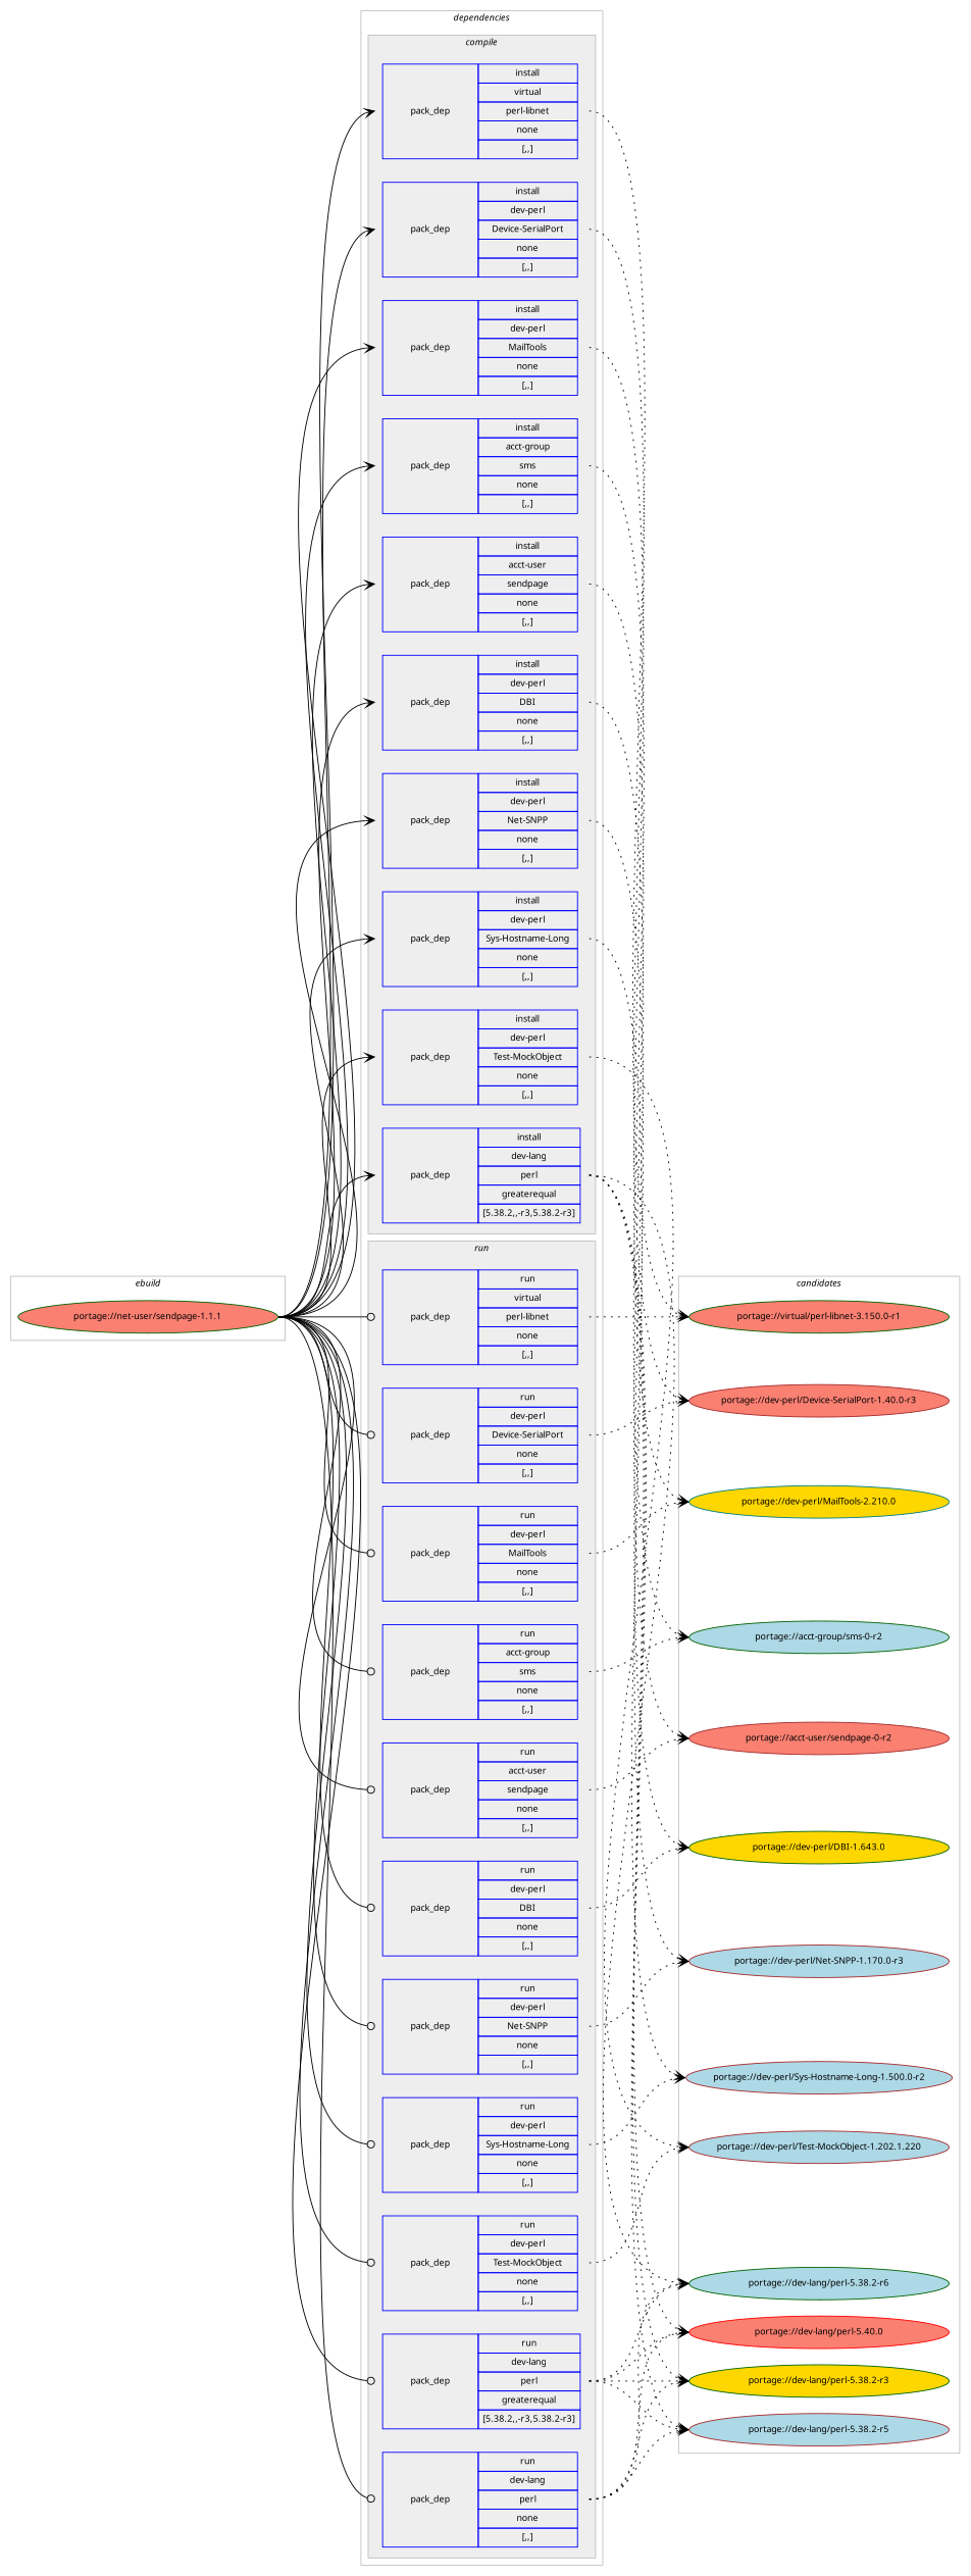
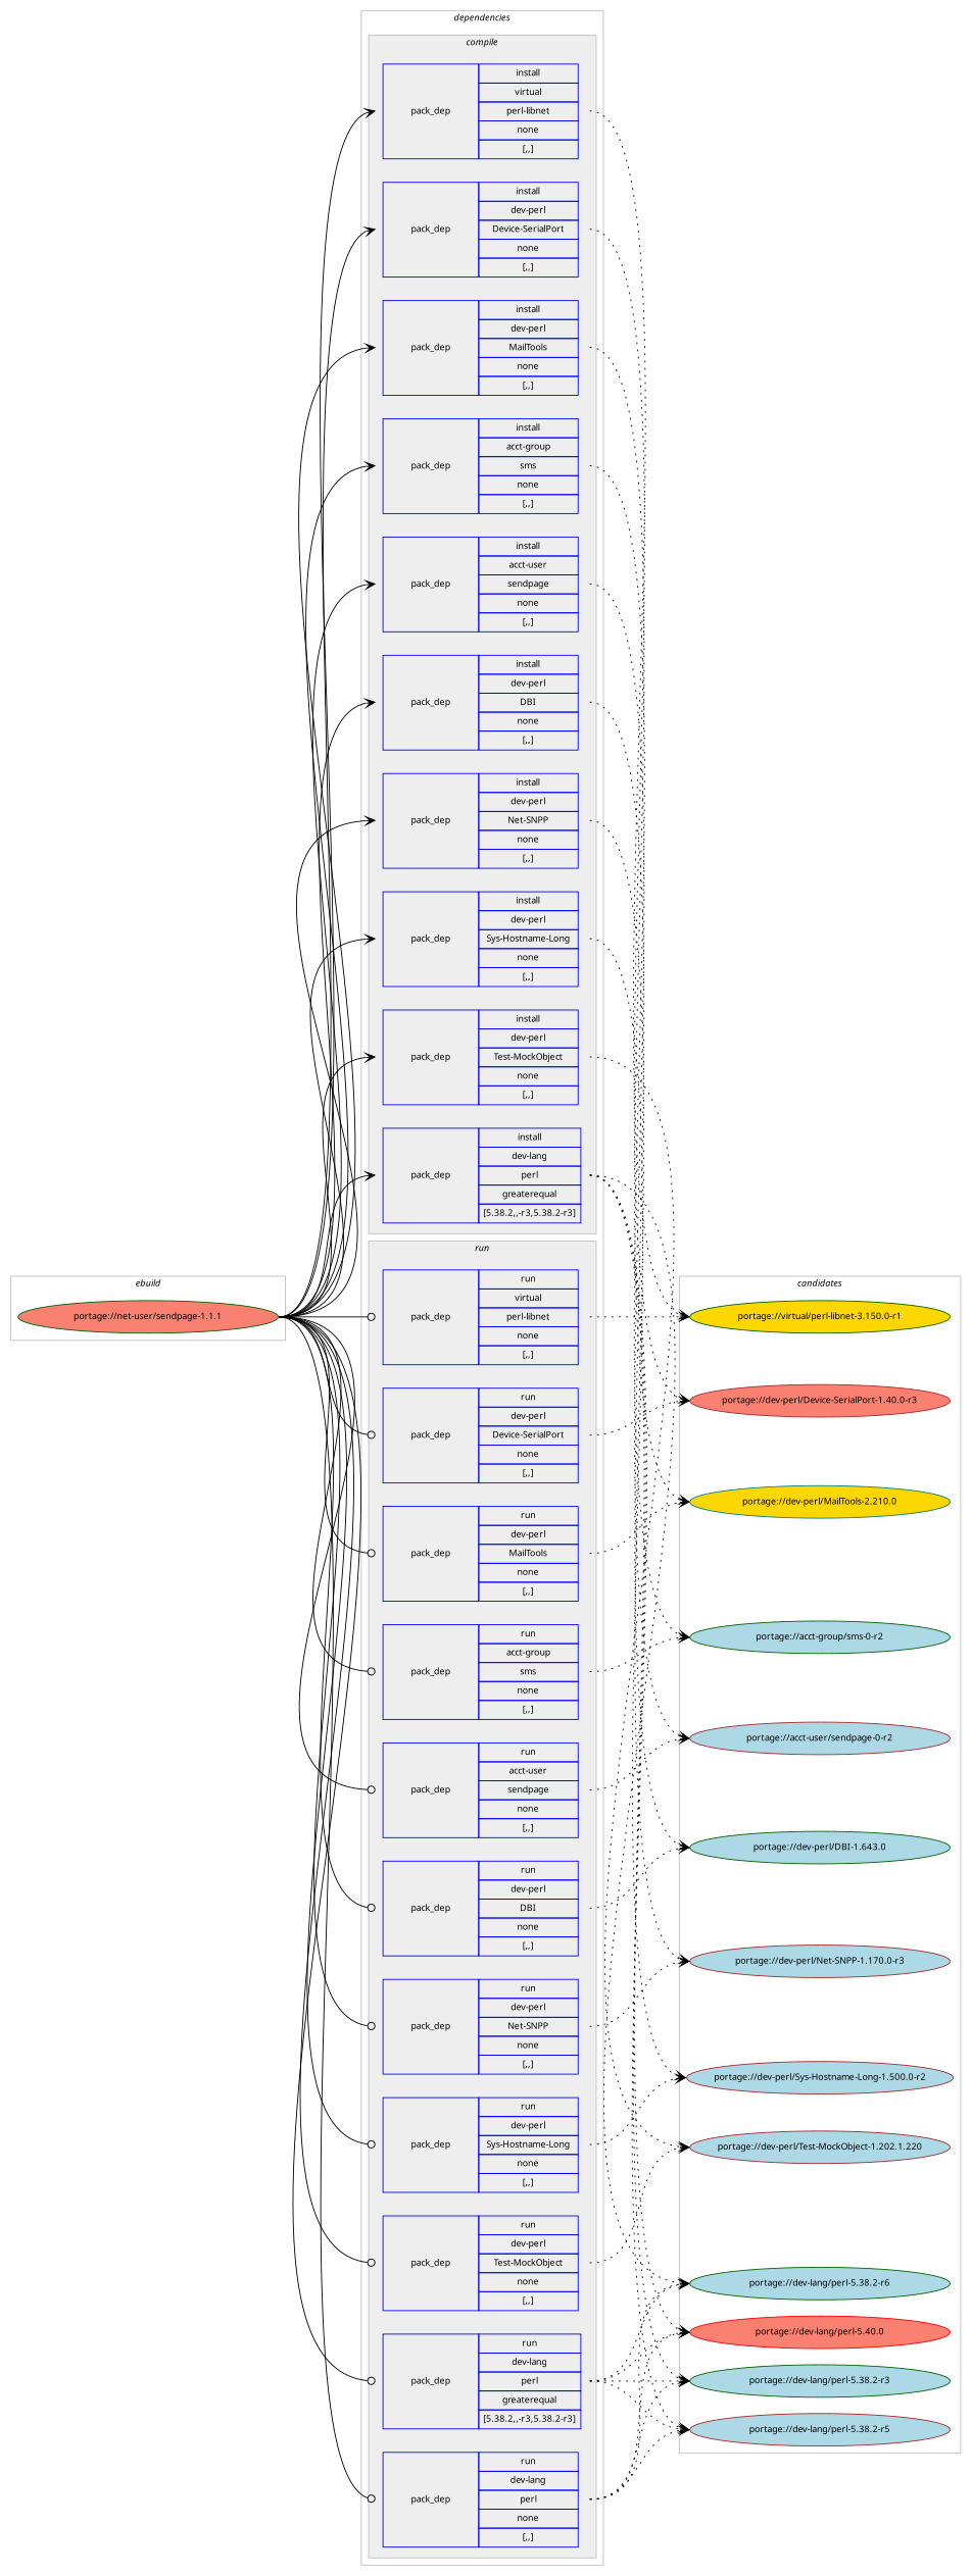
  digraph {
    compound=true
    concentrate=true
    fontname="Noto Sans"
    fontsize=10
    newrank=true
    rankdir=LR
    ranksep=1.5
    node [color=blue fontname="Noto Sans" fontsize=10 shape=none]
    edge [arrowhead=vee fontname="Noto Sans" headport=w style=dotted tailport=e weight=100]
    n1 [color=darkgreen fillcolor=salmon label="portage://net-user/sendpage-1.1.1" style=filled width=4 shape=""]
    n2 [label=<<TABLE BORDER="0" CELLBORDER="1" CELLSPACING="0" CELLPADDING="4" WIDTH="220"><TR><TD ROWSPAN="6" CELLPADDING="30">pack_dep</TD></TR><TR><TD WIDTH="110">install</TD></TR><TR><TD>acct-group</TD></TR><TR><TD>sms</TD></TR><TR><TD>none</TD></TR><TR><TD>[,,]</TD></TR></TABLE>>]
    n3 [label=<<TABLE BORDER="0" CELLBORDER="1" CELLSPACING="0" CELLPADDING="4" WIDTH="220"><TR><TD ROWSPAN="6" CELLPADDING="30">pack_dep</TD></TR><TR><TD WIDTH="110">install</TD></TR><TR><TD>acct-user</TD></TR><TR><TD>sendpage</TD></TR><TR><TD>none</TD></TR><TR><TD>[,,]</TD></TR></TABLE>>]
    n4 [label=<<TABLE BORDER="0" CELLBORDER="1" CELLSPACING="0" CELLPADDING="4" WIDTH="220"><TR><TD ROWSPAN="6" CELLPADDING="30">pack_dep</TD></TR><TR><TD WIDTH="110">install</TD></TR><TR><TD>dev-lang</TD></TR><TR><TD>perl</TD></TR><TR><TD>greaterequal</TD></TR><TR><TD>[5.38.2,,-r3,5.38.2-r3]</TD></TR></TABLE>>]
    n5 [label=<<TABLE BORDER="0" CELLBORDER="1" CELLSPACING="0" CELLPADDING="4" WIDTH="220"><TR><TD ROWSPAN="6" CELLPADDING="30">pack_dep</TD></TR><TR><TD WIDTH="110">install</TD></TR><TR><TD>dev-perl</TD></TR><TR><TD>DBI</TD></TR><TR><TD>none</TD></TR><TR><TD>[,,]</TD></TR></TABLE>>]
    n6 [label=<<TABLE BORDER="0" CELLBORDER="1" CELLSPACING="0" CELLPADDING="4" WIDTH="220"><TR><TD ROWSPAN="6" CELLPADDING="30">pack_dep</TD></TR><TR><TD WIDTH="110">install</TD></TR><TR><TD>dev-perl</TD></TR><TR><TD>Device-SerialPort</TD></TR><TR><TD>none</TD></TR><TR><TD>[,,]</TD></TR></TABLE>>]
    n7 [label=<<TABLE BORDER="0" CELLBORDER="1" CELLSPACING="0" CELLPADDING="4" WIDTH="220"><TR><TD ROWSPAN="6" CELLPADDING="30">pack_dep</TD></TR><TR><TD WIDTH="110">install</TD></TR><TR><TD>dev-perl</TD></TR><TR><TD>MailTools</TD></TR><TR><TD>none</TD></TR><TR><TD>[,,]</TD></TR></TABLE>>]
    n8 [label=<<TABLE BORDER="0" CELLBORDER="1" CELLSPACING="0" CELLPADDING="4" WIDTH="220"><TR><TD ROWSPAN="6" CELLPADDING="30">pack_dep</TD></TR><TR><TD WIDTH="110">install</TD></TR><TR><TD>dev-perl</TD></TR><TR><TD>Net-SNPP</TD></TR><TR><TD>none</TD></TR><TR><TD>[,,]</TD></TR></TABLE>>]
    n9 [label=<<TABLE BORDER="0" CELLBORDER="1" CELLSPACING="0" CELLPADDING="4" WIDTH="220"><TR><TD ROWSPAN="6" CELLPADDING="30">pack_dep</TD></TR><TR><TD WIDTH="110">install</TD></TR><TR><TD>dev-perl</TD></TR><TR><TD>Sys-Hostname-Long</TD></TR><TR><TD>none</TD></TR><TR><TD>[,,]</TD></TR></TABLE>>]
    n10 [label=<<TABLE BORDER="0" CELLBORDER="1" CELLSPACING="0" CELLPADDING="4" WIDTH="220"><TR><TD ROWSPAN="6" CELLPADDING="30">pack_dep</TD></TR><TR><TD WIDTH="110">install</TD></TR><TR><TD>dev-perl</TD></TR><TR><TD>Test-MockObject</TD></TR><TR><TD>none</TD></TR><TR><TD>[,,]</TD></TR></TABLE>>]
    n11 [label=<<TABLE BORDER="0" CELLBORDER="1" CELLSPACING="0" CELLPADDING="4" WIDTH="220"><TR><TD ROWSPAN="6" CELLPADDING="30">pack_dep</TD></TR><TR><TD WIDTH="110">install</TD></TR><TR><TD>virtual</TD></TR><TR><TD>perl-libnet</TD></TR><TR><TD>none</TD></TR><TR><TD>[,,]</TD></TR></TABLE>>]
    n12 [label=<<TABLE BORDER="0" CELLBORDER="1" CELLSPACING="0" CELLPADDING="4" WIDTH="220"><TR><TD ROWSPAN="6" CELLPADDING="30">pack_dep</TD></TR><TR><TD WIDTH="110">run</TD></TR><TR><TD>acct-group</TD></TR><TR><TD>sms</TD></TR><TR><TD>none</TD></TR><TR><TD>[,,]</TD></TR></TABLE>>]
    n13 [label=<<TABLE BORDER="0" CELLBORDER="1" CELLSPACING="0" CELLPADDING="4" WIDTH="220"><TR><TD ROWSPAN="6" CELLPADDING="30">pack_dep</TD></TR><TR><TD WIDTH="110">run</TD></TR><TR><TD>acct-user</TD></TR><TR><TD>sendpage</TD></TR><TR><TD>none</TD></TR><TR><TD>[,,]</TD></TR></TABLE>>]
    n14 [label=<<TABLE BORDER="0" CELLBORDER="1" CELLSPACING="0" CELLPADDING="4" WIDTH="220"><TR><TD ROWSPAN="6" CELLPADDING="30">pack_dep</TD></TR><TR><TD WIDTH="110">run</TD></TR><TR><TD>dev-lang</TD></TR><TR><TD>perl</TD></TR><TR><TD>greaterequal</TD></TR><TR><TD>[5.38.2,,-r3,5.38.2-r3]</TD></TR></TABLE>>]
    n15 [label=<<TABLE BORDER="0" CELLBORDER="1" CELLSPACING="0" CELLPADDING="4" WIDTH="220"><TR><TD ROWSPAN="6" CELLPADDING="30">pack_dep</TD></TR><TR><TD WIDTH="110">run</TD></TR><TR><TD>dev-lang</TD></TR><TR><TD>perl</TD></TR><TR><TD>none</TD></TR><TR><TD>[,,]</TD></TR></TABLE>>]
    n16 [label=<<TABLE BORDER="0" CELLBORDER="1" CELLSPACING="0" CELLPADDING="4" WIDTH="220"><TR><TD ROWSPAN="6" CELLPADDING="30">pack_dep</TD></TR><TR><TD WIDTH="110">run</TD></TR><TR><TD>dev-perl</TD></TR><TR><TD>DBI</TD></TR><TR><TD>none</TD></TR><TR><TD>[,,]</TD></TR></TABLE>>]
    n17 [label=<<TABLE BORDER="0" CELLBORDER="1" CELLSPACING="0" CELLPADDING="4" WIDTH="220"><TR><TD ROWSPAN="6" CELLPADDING="30">pack_dep</TD></TR><TR><TD WIDTH="110">run</TD></TR><TR><TD>dev-perl</TD></TR><TR><TD>Device-SerialPort</TD></TR><TR><TD>none</TD></TR><TR><TD>[,,]</TD></TR></TABLE>>]
    n18 [label=<<TABLE BORDER="0" CELLBORDER="1" CELLSPACING="0" CELLPADDING="4" WIDTH="220"><TR><TD ROWSPAN="6" CELLPADDING="30">pack_dep</TD></TR><TR><TD WIDTH="110">run</TD></TR><TR><TD>dev-perl</TD></TR><TR><TD>MailTools</TD></TR><TR><TD>none</TD></TR><TR><TD>[,,]</TD></TR></TABLE>>]
    n19 [label=<<TABLE BORDER="0" CELLBORDER="1" CELLSPACING="0" CELLPADDING="4" WIDTH="220"><TR><TD ROWSPAN="6" CELLPADDING="30">pack_dep</TD></TR><TR><TD WIDTH="110">run</TD></TR><TR><TD>dev-perl</TD></TR><TR><TD>Net-SNPP</TD></TR><TR><TD>none</TD></TR><TR><TD>[,,]</TD></TR></TABLE>>]
    n20 [label=<<TABLE BORDER="0" CELLBORDER="1" CELLSPACING="0" CELLPADDING="4" WIDTH="220"><TR><TD ROWSPAN="6" CELLPADDING="30">pack_dep</TD></TR><TR><TD WIDTH="110">run</TD></TR><TR><TD>dev-perl</TD></TR><TR><TD>Sys-Hostname-Long</TD></TR><TR><TD>none</TD></TR><TR><TD>[,,]</TD></TR></TABLE>>]
    n21 [label=<<TABLE BORDER="0" CELLBORDER="1" CELLSPACING="0" CELLPADDING="4" WIDTH="220"><TR><TD ROWSPAN="6" CELLPADDING="30">pack_dep</TD></TR><TR><TD WIDTH="110">run</TD></TR><TR><TD>dev-perl</TD></TR><TR><TD>Test-MockObject</TD></TR><TR><TD>none</TD></TR><TR><TD>[,,]</TD></TR></TABLE>>]
    n22 [label=<<TABLE BORDER="0" CELLBORDER="1" CELLSPACING="0" CELLPADDING="4" WIDTH="220"><TR><TD ROWSPAN="6" CELLPADDING="30">pack_dep</TD></TR><TR><TD WIDTH="110">run</TD></TR><TR><TD>virtual</TD></TR><TR><TD>perl-libnet</TD></TR><TR><TD>none</TD></TR><TR><TD>[,,]</TD></TR></TABLE>>]
    n23 [color=darkgreen fillcolor=lightblue label="portage://acct-group/sms-0-r2" style=filled width=4 shape=""]
    n24 [color=brown fillcolor=lightblue label="portage://dev-perl/Net-SNPP-1.170.0-r3" style=filled width=4 shape=""]
-   n25 [color=brown fillcolor=salmon label="portage://acct-user/sendpage-0-r2" style=filled width=4 shape=""]
+   n25 [color=brown fillcolor=lightblue label="portage://acct-user/sendpage-0-r2" style=filled width=4 shape=""]
    n26 [color=red fillcolor=salmon label="portage://dev-lang/perl-5.40.0" style=filled width=4 shape=""]
    n27 [color=darkgreen fillcolor=lightblue label="portage://dev-lang/perl-5.38.2-r6" style=filled width=4 shape=""]
    n28 [color=brown fillcolor=lightblue label="portage://dev-lang/perl-5.38.2-r5" style=filled width=4 shape=""]
-   n29 [color=darkgreen fillcolor=gold label="portage://dev-lang/perl-5.38.2-r3" style=filled width=4 shape=""]
-   n30 [color=darkgreen fillcolor=gold label="portage://dev-perl/DBI-1.643.0" style=filled width=4 shape=""]
+   n29 [color=darkgreen fillcolor=lightblue label="portage://dev-lang/perl-5.38.2-r3" style=filled width=4 shape=""]
+   n30 [color=darkgreen fillcolor=lightblue label="portage://dev-perl/DBI-1.643.0" style=filled width=4 shape=""]
    n31 [color=brown fillcolor=salmon label="portage://dev-perl/Device-SerialPort-1.40.0-r3" style=filled width=4 shape=""]
    n32 [color=teal fillcolor=gold label="portage://dev-perl/MailTools-2.210.0" style=filled width=4 shape=""]
    n33 [color=brown fillcolor=lightblue label="portage://dev-perl/Sys-Hostname-Long-1.500.0-r2" style=filled width=4 shape=""]
    n34 [color=brown fillcolor=lightblue label="portage://dev-perl/Test-MockObject-1.202.1.220" style=filled width=4 shape=""]
-   n35 [color=darkgreen fillcolor=salmon label="portage://virtual/perl-libnet-3.150.0-r1" style=filled width=4 shape=""]
+   n35 [color=darkgreen fillcolor=gold label="portage://virtual/perl-libnet-3.150.0-r1" style=filled width=4 shape=""]
    subgraph cluster_1 {
      color=gray
      label=<<i>ebuild</i>>
      n1
    }
    subgraph cluster_2 {
      color=gray
      label=<<i>dependencies</i>>
      subgraph cluster_3 {
        color=gray
        fillcolor="#eeeeee"
        label=<<i>compile</i>>
        style=filled
        subgraph sub_4 {
          color=gray
          fillcolor="#eeeeee"
          label=<<i>compile</i>>
          style=filled
          n2
        }
        subgraph sub_5 {
          color=gray
          fillcolor="#eeeeee"
          label=<<i>compile</i>>
          style=filled
          n3
        }
        subgraph sub_6 {
          color=gray
          fillcolor="#eeeeee"
          label=<<i>compile</i>>
          style=filled
          n4
        }
        subgraph sub_7 {
          color=gray
          fillcolor="#eeeeee"
          label=<<i>compile</i>>
          style=filled
          n5
        }
        subgraph sub_8 {
          color=gray
          fillcolor="#eeeeee"
          label=<<i>compile</i>>
          style=filled
          n6
        }
        subgraph sub_9 {
          color=gray
          fillcolor="#eeeeee"
          label=<<i>compile</i>>
          style=filled
          n7
        }
        subgraph sub_10 {
          color=gray
          fillcolor="#eeeeee"
          label=<<i>compile</i>>
          style=filled
          n8
        }
        subgraph sub_11 {
          color=gray
          fillcolor="#eeeeee"
          label=<<i>compile</i>>
          style=filled
          n9
        }
        subgraph sub_12 {
          color=gray
          fillcolor="#eeeeee"
          label=<<i>compile</i>>
          style=filled
          n10
        }
        subgraph sub_13 {
          color=gray
          fillcolor="#eeeeee"
          label=<<i>compile</i>>
          style=filled
          n11
        }
      }
      subgraph cluster_14 {
        color=gray
        fillcolor="#eeeeee"
        label=<<i>compile and run</i>>
        style=filled
      }
      subgraph cluster_15 {
        color=gray
        fillcolor="#eeeeee"
        label=<<i>run</i>>
        style=filled
        subgraph sub_16 {
          color=gray
          fillcolor="#eeeeee"
          label=<<i>run</i>>
          style=filled
          n12
        }
        subgraph sub_17 {
          color=gray
          fillcolor="#eeeeee"
          label=<<i>run</i>>
          style=filled
          n13
        }
        subgraph sub_18 {
          color=gray
          fillcolor="#eeeeee"
          label=<<i>run</i>>
          style=filled
          n14
        }
        subgraph sub_19 {
          color=gray
          fillcolor="#eeeeee"
          label=<<i>run</i>>
          style=filled
          n15
        }
        subgraph sub_20 {
          color=gray
          fillcolor="#eeeeee"
          label=<<i>run</i>>
          style=filled
          n16
        }
        subgraph sub_21 {
          color=gray
          fillcolor="#eeeeee"
          label=<<i>run</i>>
          style=filled
          n17
        }
        subgraph sub_22 {
          color=gray
          fillcolor="#eeeeee"
          label=<<i>run</i>>
          style=filled
          n18
        }
        subgraph sub_23 {
          color=gray
          fillcolor="#eeeeee"
          label=<<i>run</i>>
          style=filled
          n19
        }
        subgraph sub_24 {
          color=gray
          fillcolor="#eeeeee"
          label=<<i>run</i>>
          style=filled
          n20
        }
        subgraph sub_25 {
          color=gray
          fillcolor="#eeeeee"
          label=<<i>run</i>>
          style=filled
          n21
        }
        subgraph sub_26 {
          color=gray
          fillcolor="#eeeeee"
          label=<<i>run</i>>
          style=filled
          n22
        }
      }
    }
    subgraph cluster_27 {
      color=gray
      label=<<i>candidates</i>>
      rank=same
      subgraph sub_28 {
        color=black
        label=<<i>candidates</i>>
        nodesep=1
        rank=same
        n26
        n27
        n28
        n29
      }
      subgraph sub_29 {
        color=black
        label=<<i>candidates</i>>
        nodesep=1
        rank=same
        n23
      }
      subgraph sub_30 {
        color=black
        label=<<i>candidates</i>>
        nodesep=1
        rank=same
        n24
      }
      subgraph sub_31 {
        color=black
        label=<<i>candidates</i>>
        nodesep=1
        rank=same
        n25
      }
      subgraph sub_32 {
        color=black
        label=<<i>candidates</i>>
        nodesep=1
        rank=same
        n26
        n27
        n28
        n29
      }
      subgraph sub_33 {
        color=black
        label=<<i>candidates</i>>
        nodesep=1
        rank=same
        n30
      }
      subgraph sub_34 {
        color=black
        label=<<i>candidates</i>>
        nodesep=1
        rank=same
        n31
      }
      subgraph sub_35 {
        color=black
        label=<<i>candidates</i>>
        nodesep=1
        rank=same
        n32
      }
      subgraph sub_36 {
        color=black
        label=<<i>candidates</i>>
        nodesep=1
        rank=same
        n33
      }
      subgraph sub_37 {
        color=black
        label=<<i>candidates</i>>
        nodesep=1
        rank=same
        n34
      }
      subgraph sub_38 {
        color=black
        label=<<i>candidates</i>>
        nodesep=1
        rank=same
        n35
      }
      subgraph sub_39 {
        color=black
        label=<<i>candidates</i>>
        nodesep=1
        rank=same
        n23
      }
      subgraph sub_40 {
        color=black
        label=<<i>candidates</i>>
        nodesep=1
        rank=same
        n25
      }
      subgraph sub_41 {
        color=black
        label=<<i>candidates</i>>
        nodesep=1
        rank=same
        n26
        n27
        n28
        n29
      }
      subgraph sub_42 {
        color=black
        label=<<i>candidates</i>>
        nodesep=1
        rank=same
        n30
      }
      subgraph sub_43 {
        color=black
        label=<<i>candidates</i>>
        nodesep=1
        rank=same
        n31
      }
      subgraph sub_44 {
        color=black
        label=<<i>candidates</i>>
        nodesep=1
        rank=same
        n32
      }
      subgraph sub_45 {
        color=black
        label=<<i>candidates</i>>
        nodesep=1
        rank=same
        n24
      }
      subgraph sub_46 {
        color=black
        label=<<i>candidates</i>>
        nodesep=1
        rank=same
        n33
      }
      subgraph sub_47 {
        color=black
        label=<<i>candidates</i>>
        nodesep=1
        rank=same
        n34
      }
      subgraph sub_48 {
        color=black
        label=<<i>candidates</i>>
        nodesep=1
        rank=same
        n35
      }
    }
    n1 -> n2 [style=solid weight=20]
    n1 -> n3 [style=solid weight=20]
    n1 -> n4 [style=solid weight=20]
    n1 -> n5 [style=solid weight=20]
    n1 -> n6 [style=solid weight=20]
    n1 -> n7 [style=solid weight=20]
    n1 -> n8 [style=solid weight=20]
    n1 -> n9 [style=solid weight=20]
    n1 -> n10 [style=solid weight=20]
    n1 -> n11 [style=solid weight=20]
    n1 -> n12 [arrowhead=odot style=solid weight=20]
    n1 -> n13 [arrowhead=odot style=solid weight=20]
    n1 -> n14 [arrowhead=odot style=solid weight=20]
    n1 -> n15 [arrowhead=odot style=solid weight=20]
    n1 -> n16 [arrowhead=odot style=solid weight=20]
    n1 -> n17 [arrowhead=odot style=solid weight=20]
    n1 -> n18 [arrowhead=odot style=solid weight=20]
    n1 -> n19 [arrowhead=odot style=solid weight=20]
    n1 -> n20 [arrowhead=odot style=solid weight=20]
    n1 -> n21 [arrowhead=odot style=solid weight=20]
    n1 -> n22 [arrowhead=odot style=solid weight=20]
    n2 -> n23
    n3 -> n25
    n4 -> n26
    n4 -> n27
    n4 -> n28
    n4 -> n29
    n5 -> n30
    n6 -> n31
    n7 -> n32
    n8 -> n24
    n9 -> n33
    n10 -> n34
    n11 -> n35
    n12 -> n23
    n13 -> n25
    n14 -> n26
    n14 -> n27
    n14 -> n28
    n14 -> n29
    n15 -> n26
    n15 -> n27
    n15 -> n28
    n15 -> n29
    n16 -> n30
    n17 -> n31
    n18 -> n32
    n19 -> n24
    n20 -> n33
    n21 -> n34
    n22 -> n35
  }
